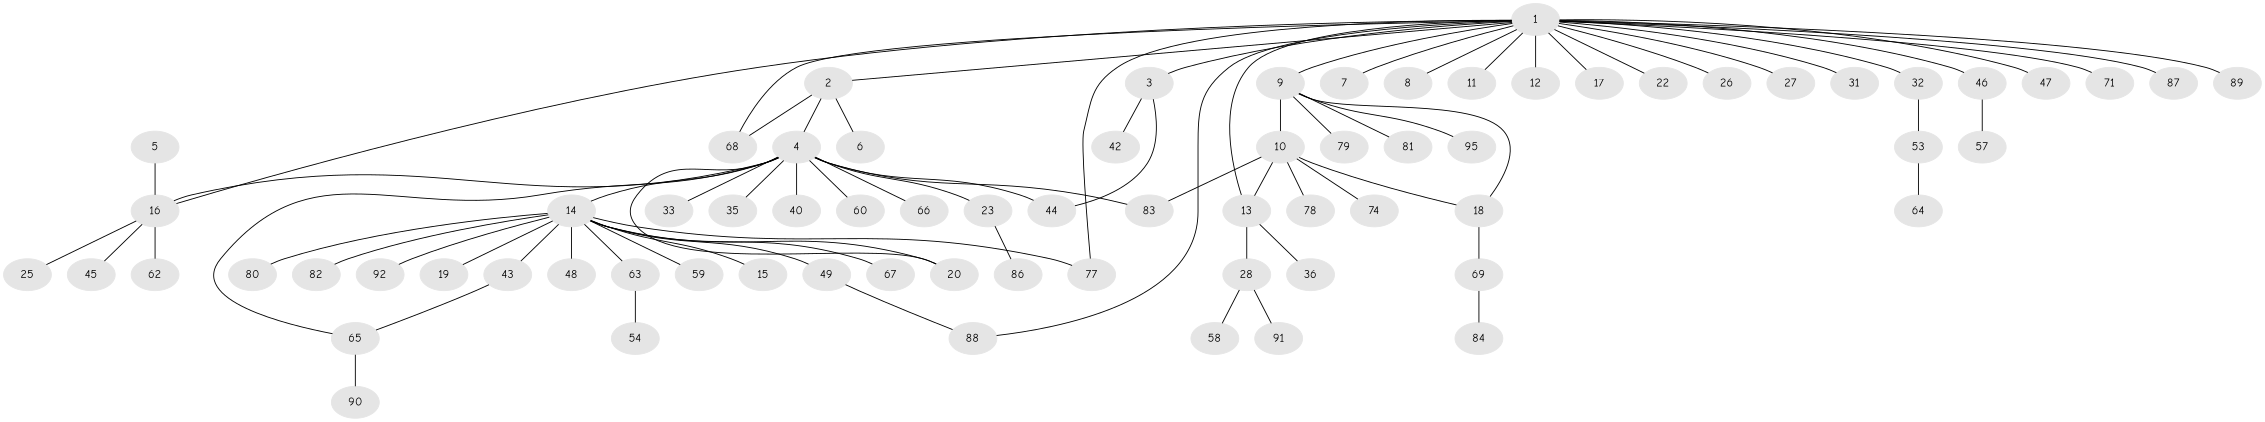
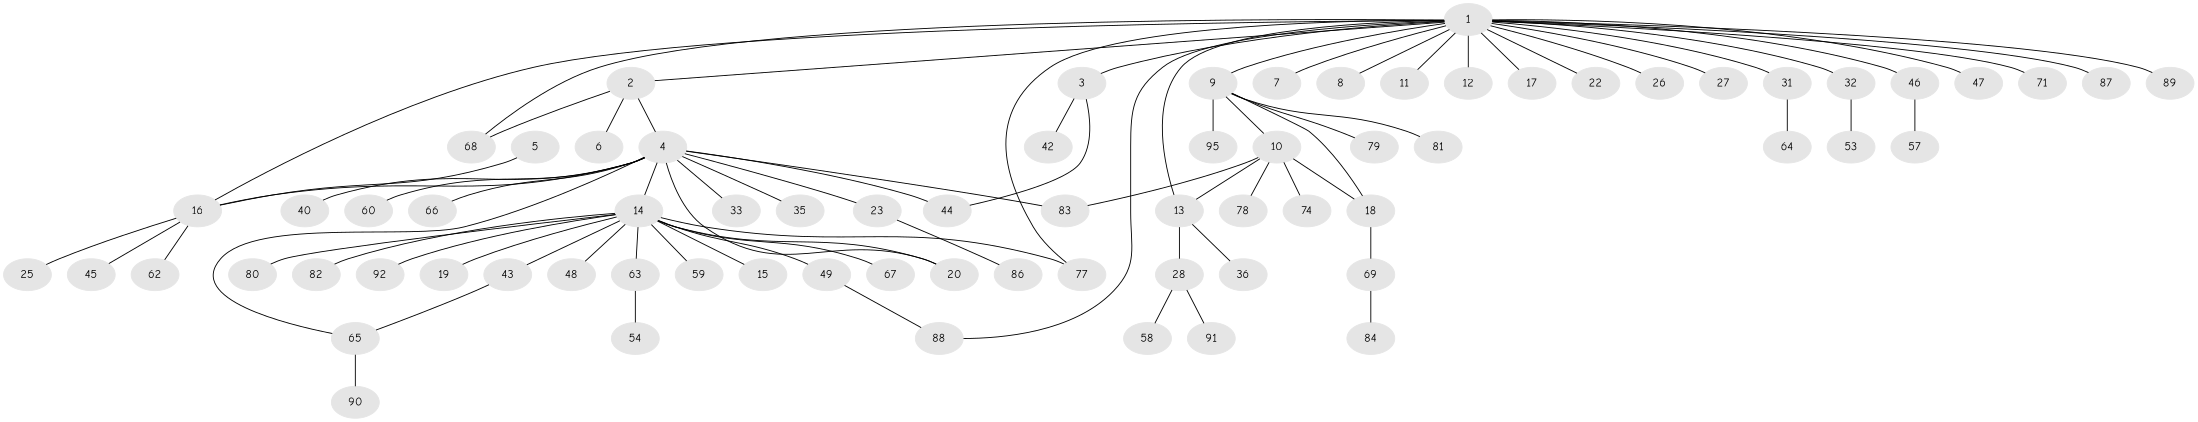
  graph {
    fontname="Comic Neue"
    node [color=gray90 fontname="Comic Neue" style=filled]
    edge [fontname="Comic Neue"]
    1 [super="+38"]
    2 [super="+55"]
    3 [super="+41"]
    7
    8
    9 [super="+39"]
    11
    12
    13 [super="+21"]
    16 [super="+37"]
    17
    22
    26
    27
    31 [super="+52"]
    32 [super="+34"]
    46 [super="+61"]
    47
    68
    71
    77
    87
    88
    89
    4 [super="+29"]
    6
    42
    44
    10 [super="+56"]
    18 [super="+30"]
    79
    81
    95
    28 [super="+70"]
    36
    25
    45
    62
    53 [super="+94"]
    57 [super="+93"]
    14 [super="+24"]
    23 [super="+76"]
    33
    35
    40
    60
    65 [super="+85"]
    66 [super="+73"]
    83
    20 [super="+72"]
    5 [super="+50"]
    15
    19
    43
    48 [super="+51"]
    49 [super="+75"]
    59
    63
    67
    80
    82
    92
    86
    90
    74
    78
    69
    58
    91
    54
    84
    64
    1 -- 2
    1 -- 3
    1 -- 7
    1 -- 8
    1 -- 9
    1 -- 11
    1 -- 12
    1 -- 13
    1 -- 16
    1 -- 17
    1 -- 22
    1 -- 26
    1 -- 27
    1 -- 31
    1 -- 32
    1 -- 46
    1 -- 47
    1 -- 68
    1 -- 71
    1 -- 77
    1 -- 87
    1 -- 88
    1 -- 89
    2 -- 68
    2 -- 4
    2 -- 6
    3 -- 42
    3 -- 44
    9 -- 10
    9 -- 18
    9 -- 79
    9 -- 81
    9 -- 95
    13 -- 28
    13 -- 36
    16 -- 25
    16 -- 45
    16 -- 62
    32 -- 53
    46 -- 57
    4 -- 16
    4 -- 44
    4 -- 14 [weight=2]
    4 -- 23
    4 -- 33
    4 -- 35
    4 -- 40
    4 -- 60
    4 -- 65
    4 -- 66
    4 -- 83
    4 -- 20
    10 -- 13
    10 -- 18
    10 -- 83
    10 -- 74
    10 -- 78
    18 -- 69
    28 -- 58
    28 -- 91
-   53 -- 64
+   31 -- 64
    14 -- 77
    14 -- 20 [weight=2]
    14 -- 15
    14 -- 19
    14 -- 43
    14 -- 48
    14 -- 49
    14 -- 59
    14 -- 63
    14 -- 67
    14 -- 80
    14 -- 82
    14 -- 92
    23 -- 86
    65 -- 90
    5 -- 16
    43 -- 65
    49 -- 88
    63 -- 54
    69 -- 84
  }
